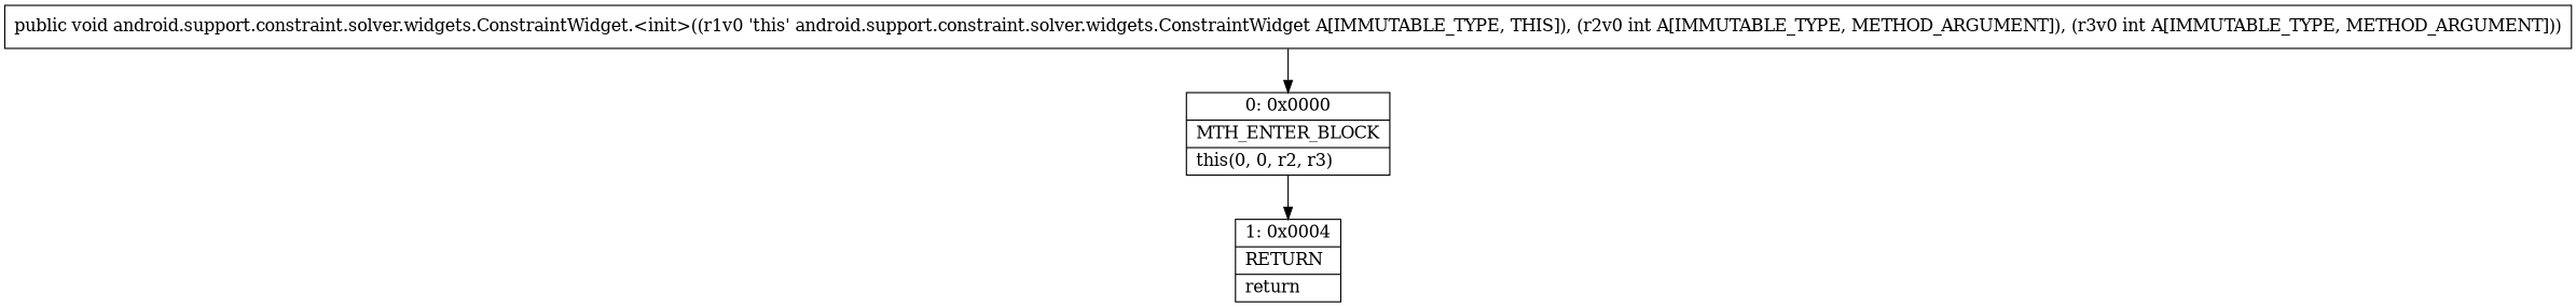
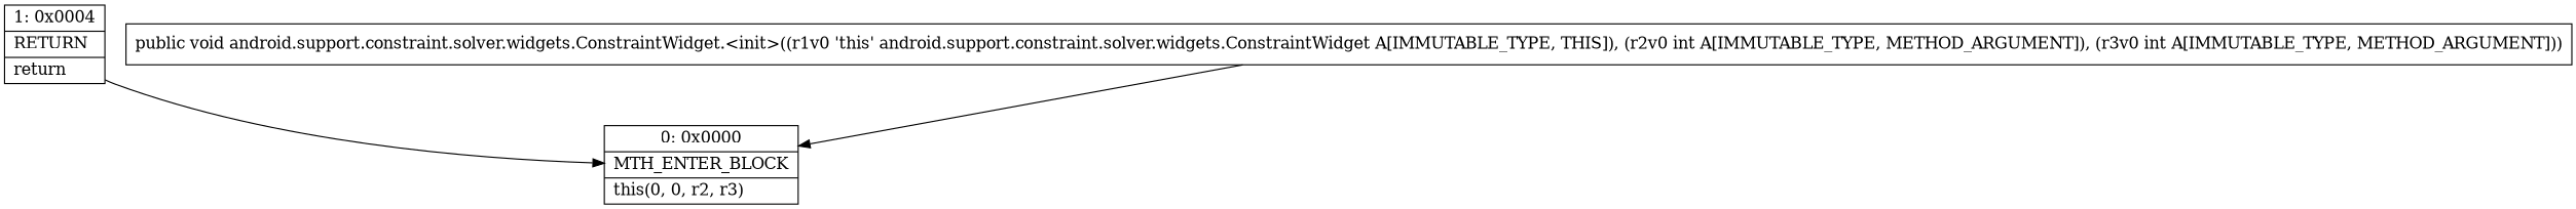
  digraph {
    node [shape=record]
    n1 [label="{0\:\ 0x0000|MTH_ENTER_BLOCK\l|this(0, 0, r2, r3)\l}"]
    n2 [label="{1\:\ 0x0004|RETURN\l|return\l}"]
    n3 [label="{public void android.support.constraint.solver.widgets.ConstraintWidget.\<init\>((r1v0 'this' android.support.constraint.solver.widgets.ConstraintWidget A[IMMUTABLE_TYPE, THIS]), (r2v0 int A[IMMUTABLE_TYPE, METHOD_ARGUMENT]), (r3v0 int A[IMMUTABLE_TYPE, METHOD_ARGUMENT])) }"]
-   n1 -> n2
+   n2 -> n1
    n3 -> n1
  }
